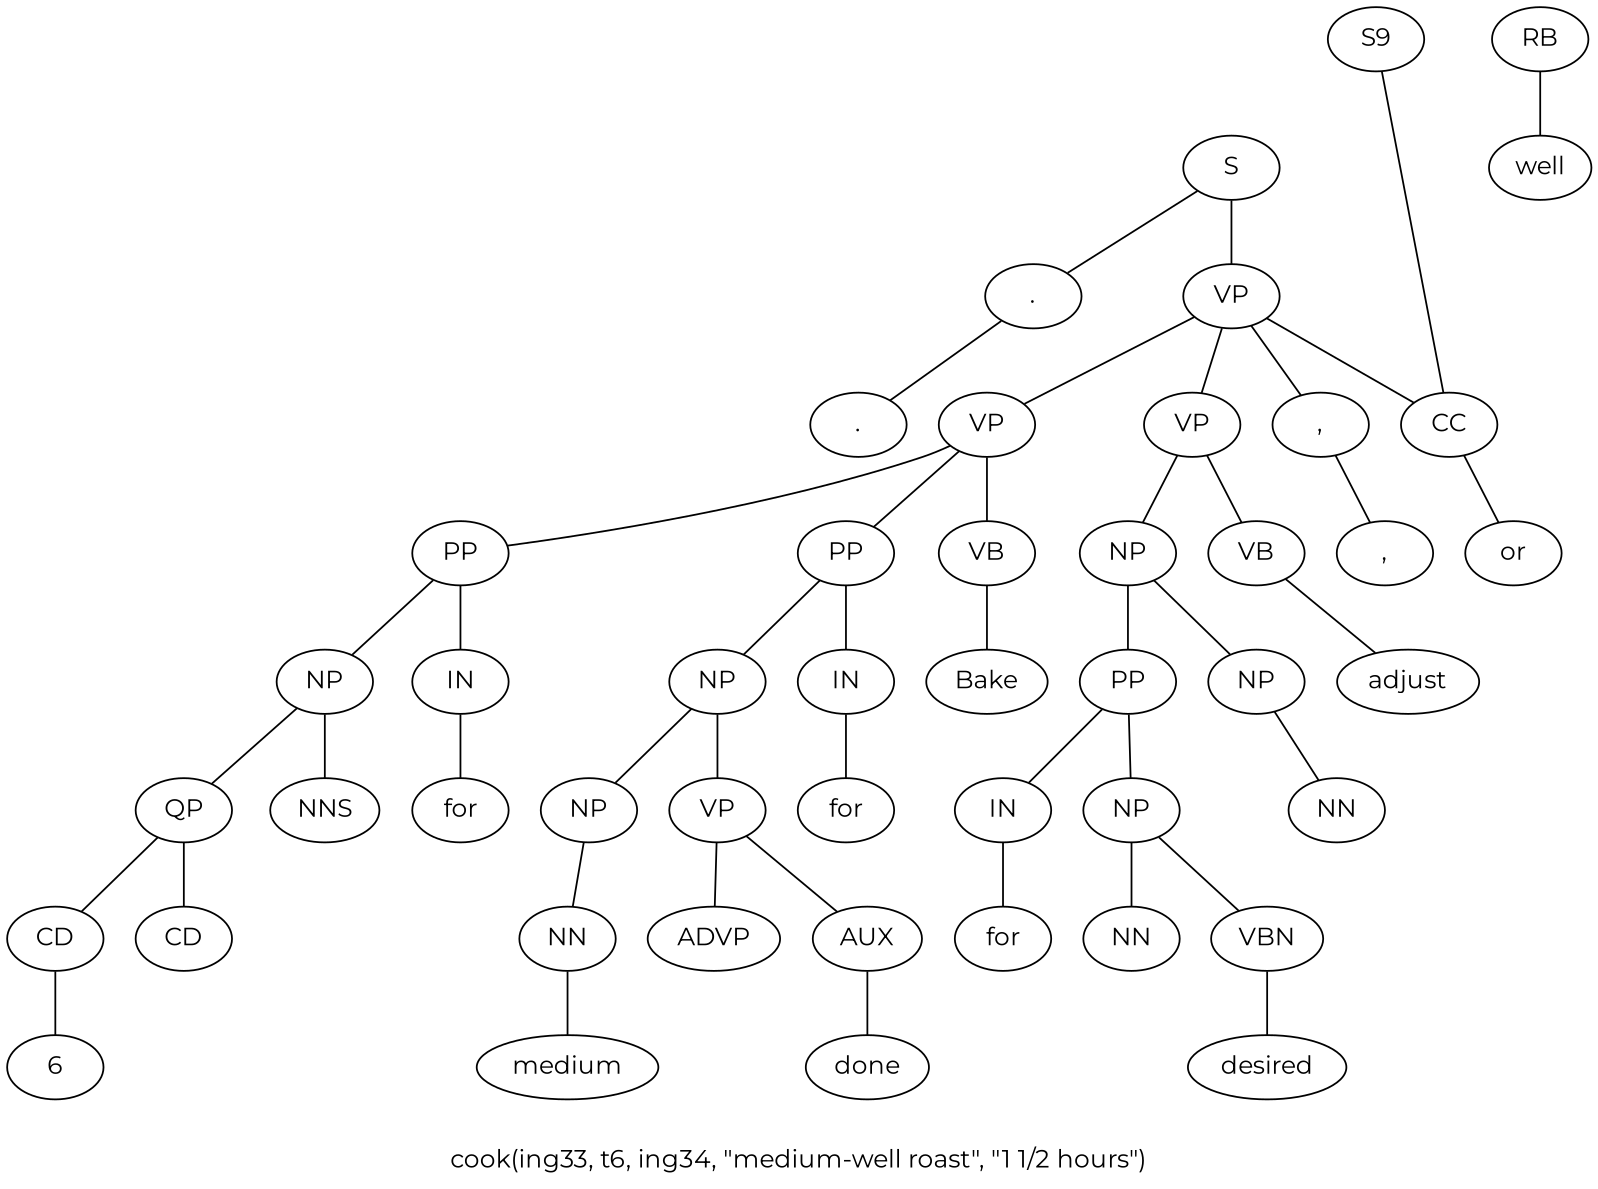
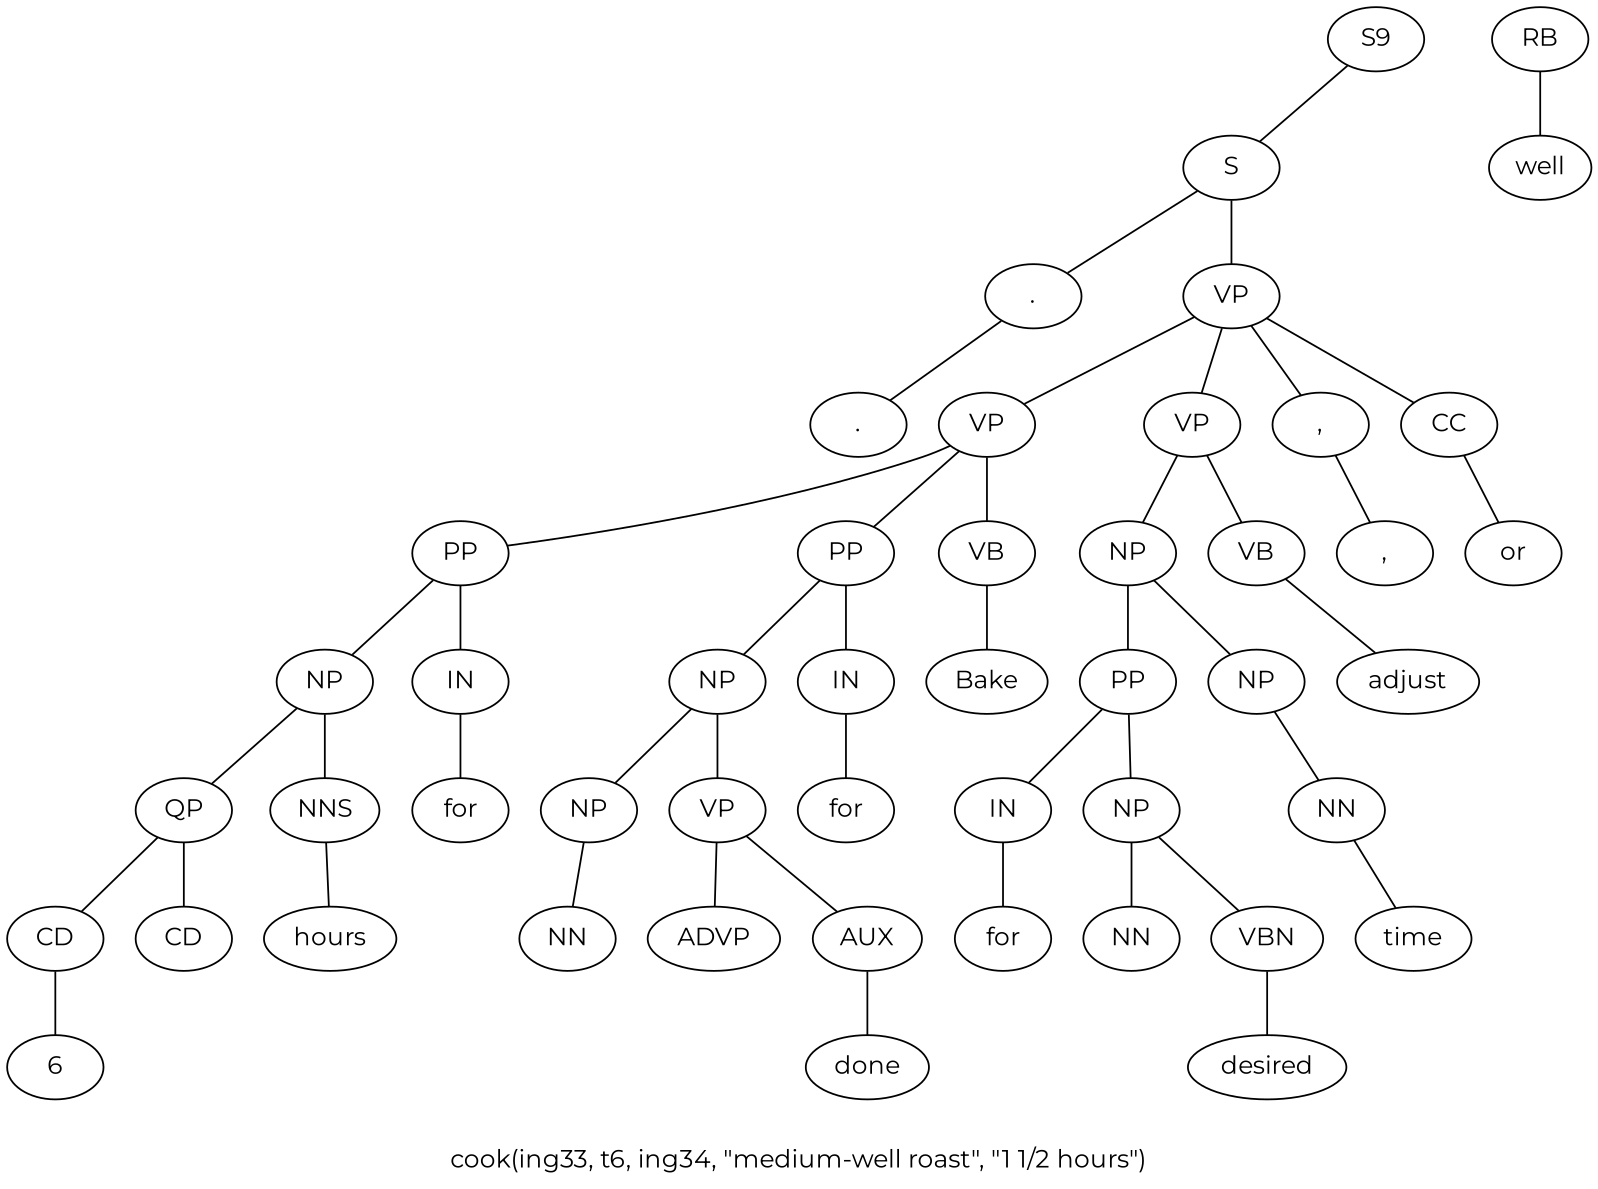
  graph {
    fontname=Montserrat
    label="cook(ing33, t6, ing34, \"medium-well roast\", \"1 1/2 hours\")"
    node [fontname=Montserrat]
    edge [fontname=Montserrat]
    n1 [label=S9]
    n2 [label=S]
    n3 [label=VP]
    n4 [label="."]
    n5 [label=VP]
    n6 [label=","]
    n7 [label=CC]
    n8 [label=VP]
    n9 [label="."]
    n10 [label=VB]
    n11 [label=PP]
    n12 [label=PP]
    n13 [label=","]
    n14 [label=or]
    n15 [label=VB]
    n16 [label=NP]
    n17 [label=Bake]
    n18 [label=IN]
    n19 [label=NP]
    n20 [label=IN]
    n21 [label=NP]
    n22 [label=for]
    n23 [label=QP]
    n24 [label=NNS]
    n25 [label=CD]
    n26 [label=CD]
+   n27 [label=hours]
    n28 [label=6]
    n29 [label=for]
    n30 [label=NP]
    n31 [label=VP]
    n32 [label=NN]
    n33 [label=ADVP]
    n34 [label=AUX]
-   n35 [label=medium]
    n36 [label=done]
    n37 [label=RB]
    n38 [label=well]
    n39 [label=adjust]
    n40 [label=NP]
    n41 [label=PP]
    n42 [label=NN]
    n43 [label=IN]
    n44 [label=NP]
+   n45 [label=time]
    n46 [label=for]
    n47 [label=VBN]
    n48 [label=NN]
    n49 [label=desired]
-   n1 -- n7
+   n1 -- n2
    n2 -- n3
    n2 -- n4
    n3 -- n5
    n3 -- n6
    n3 -- n7
    n3 -- n8
    n4 -- n9
    n5 -- n10
    n5 -- n11
    n5 -- n12
    n6 -- n13
    n7 -- n14
    n8 -- n15
    n8 -- n16
    n10 -- n17
    n11 -- n18
    n11 -- n19
    n12 -- n20
    n12 -- n21
    n15 -- n39
    n16 -- n40
    n16 -- n41
    n18 -- n22
    n19 -- n23
    n19 -- n24
    n20 -- n29
    n21 -- n30
    n21 -- n31
    n23 -- n25
    n23 -- n26
+   n24 -- n27
    n25 -- n28
    n30 -- n32
    n31 -- n33
    n31 -- n34
-   n32 -- n35
    n34 -- n36
    n37 -- n38
    n40 -- n42
    n41 -- n43
    n41 -- n44
+   n42 -- n45
    n43 -- n46
    n44 -- n47
    n44 -- n48
    n47 -- n49
  }
